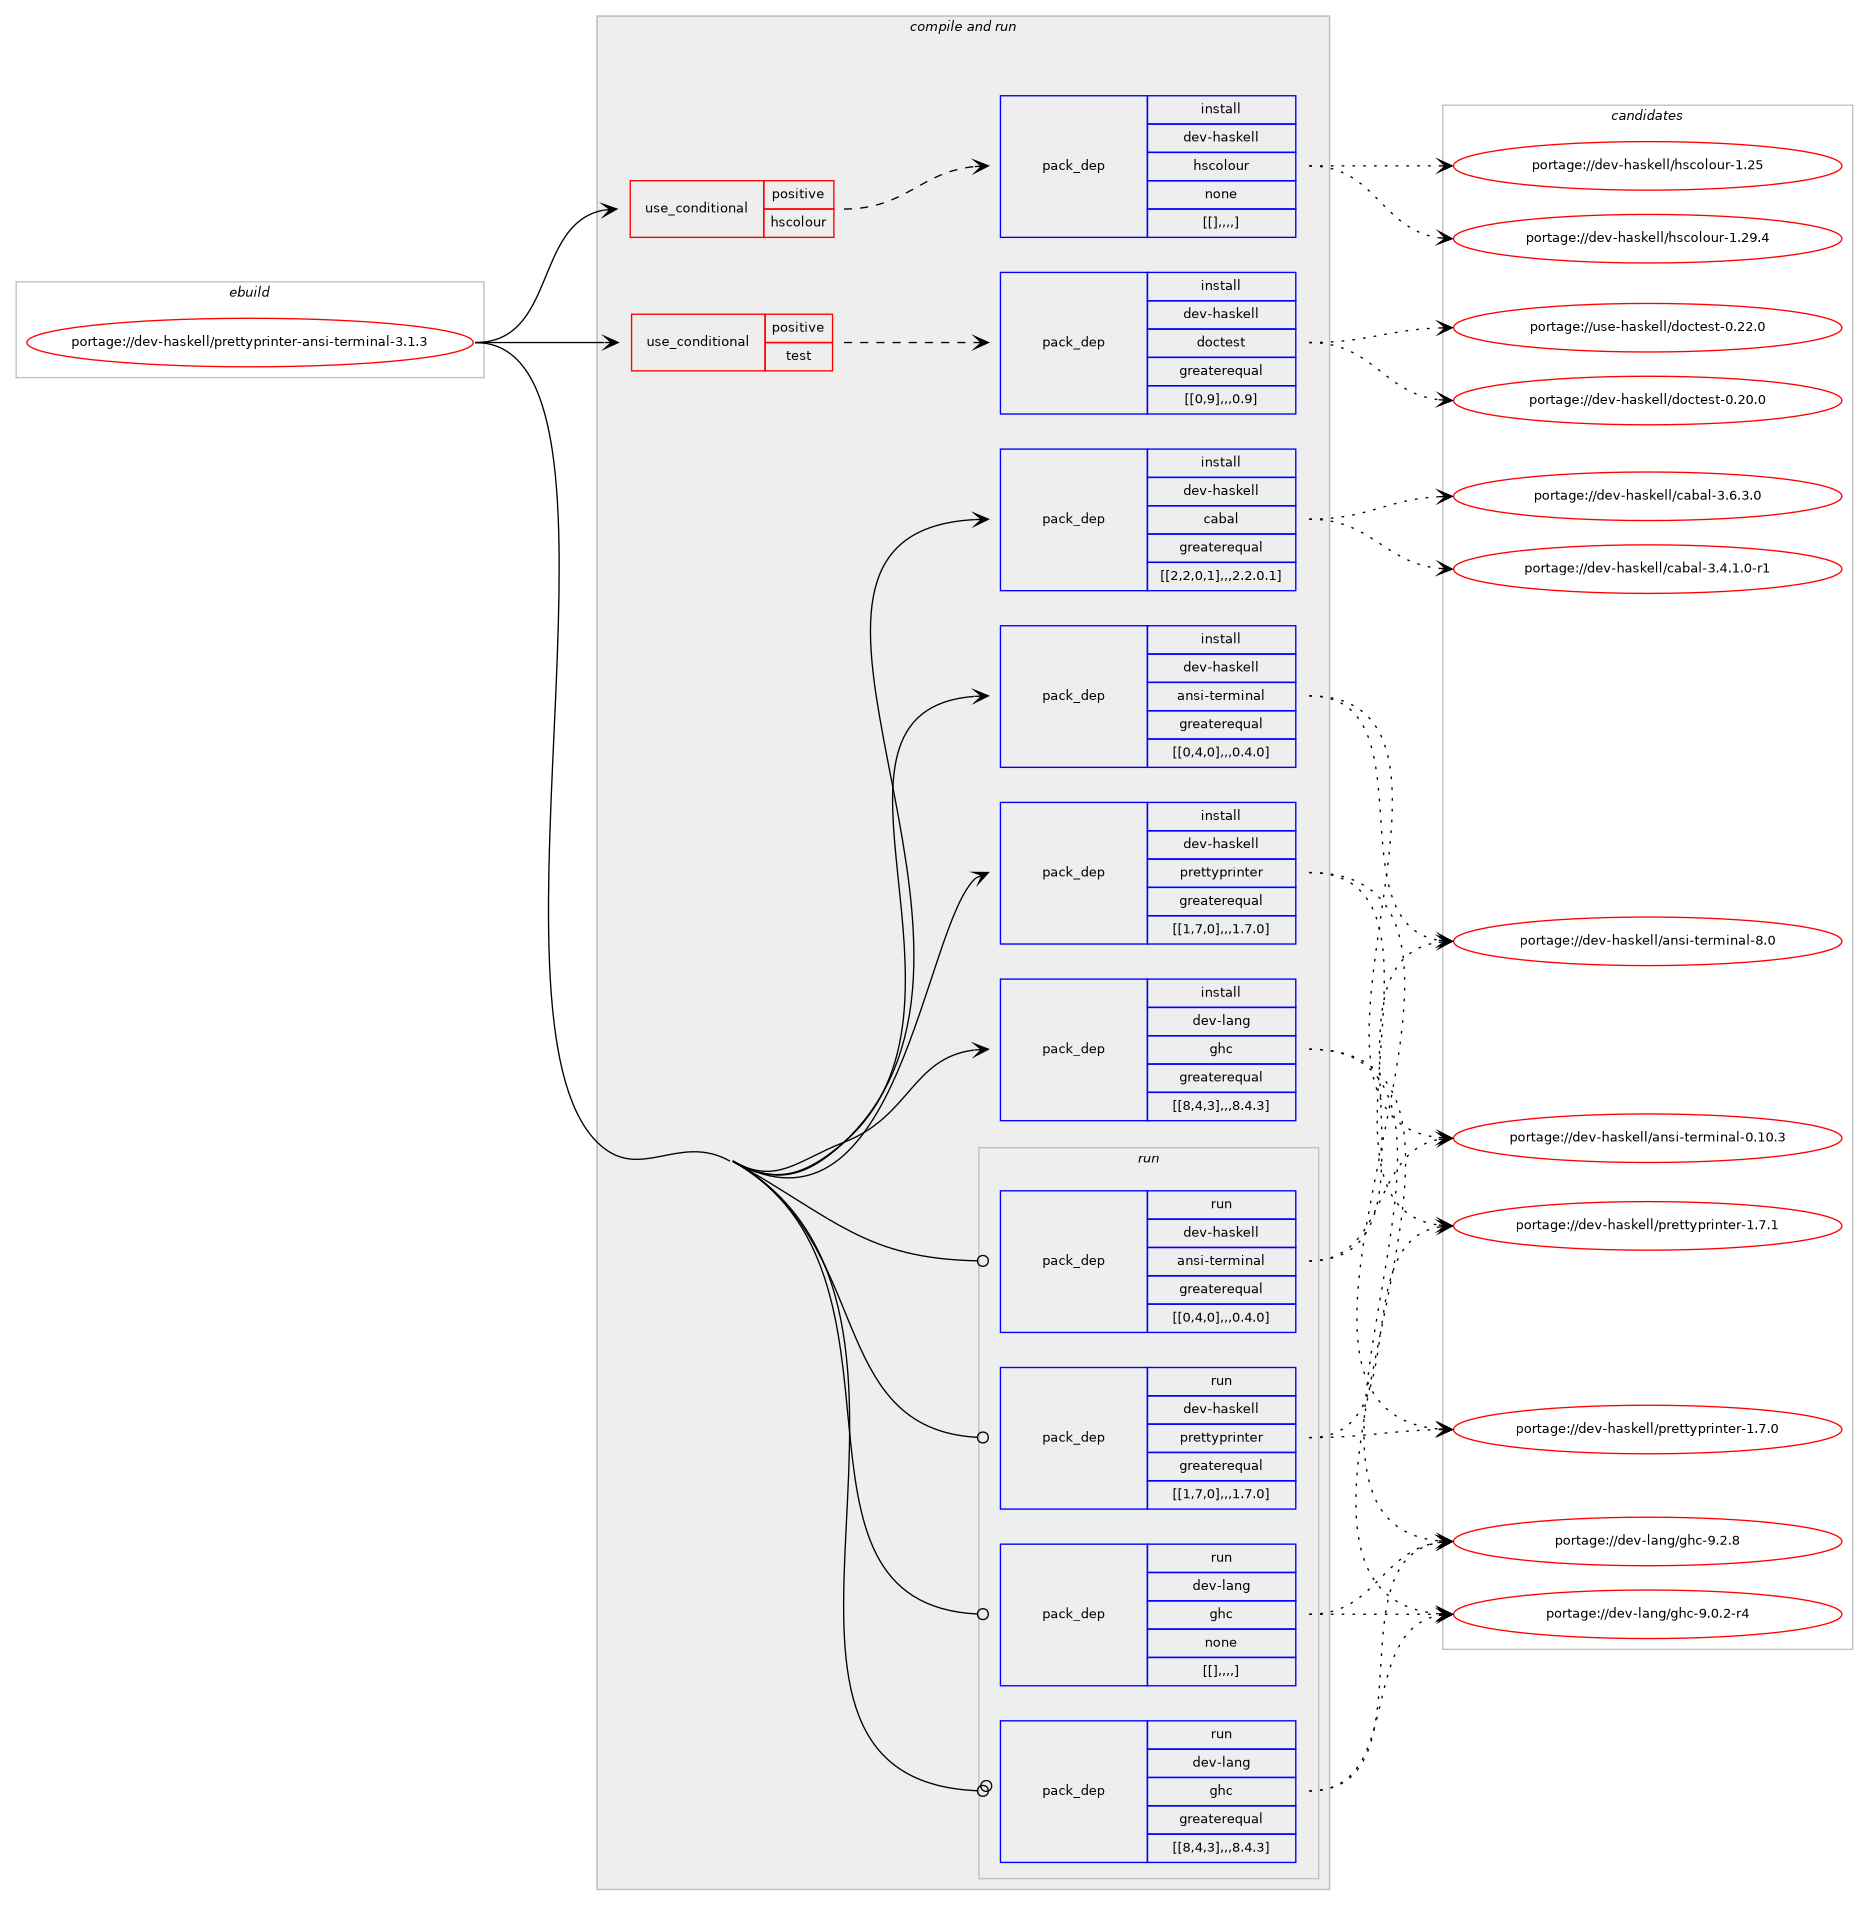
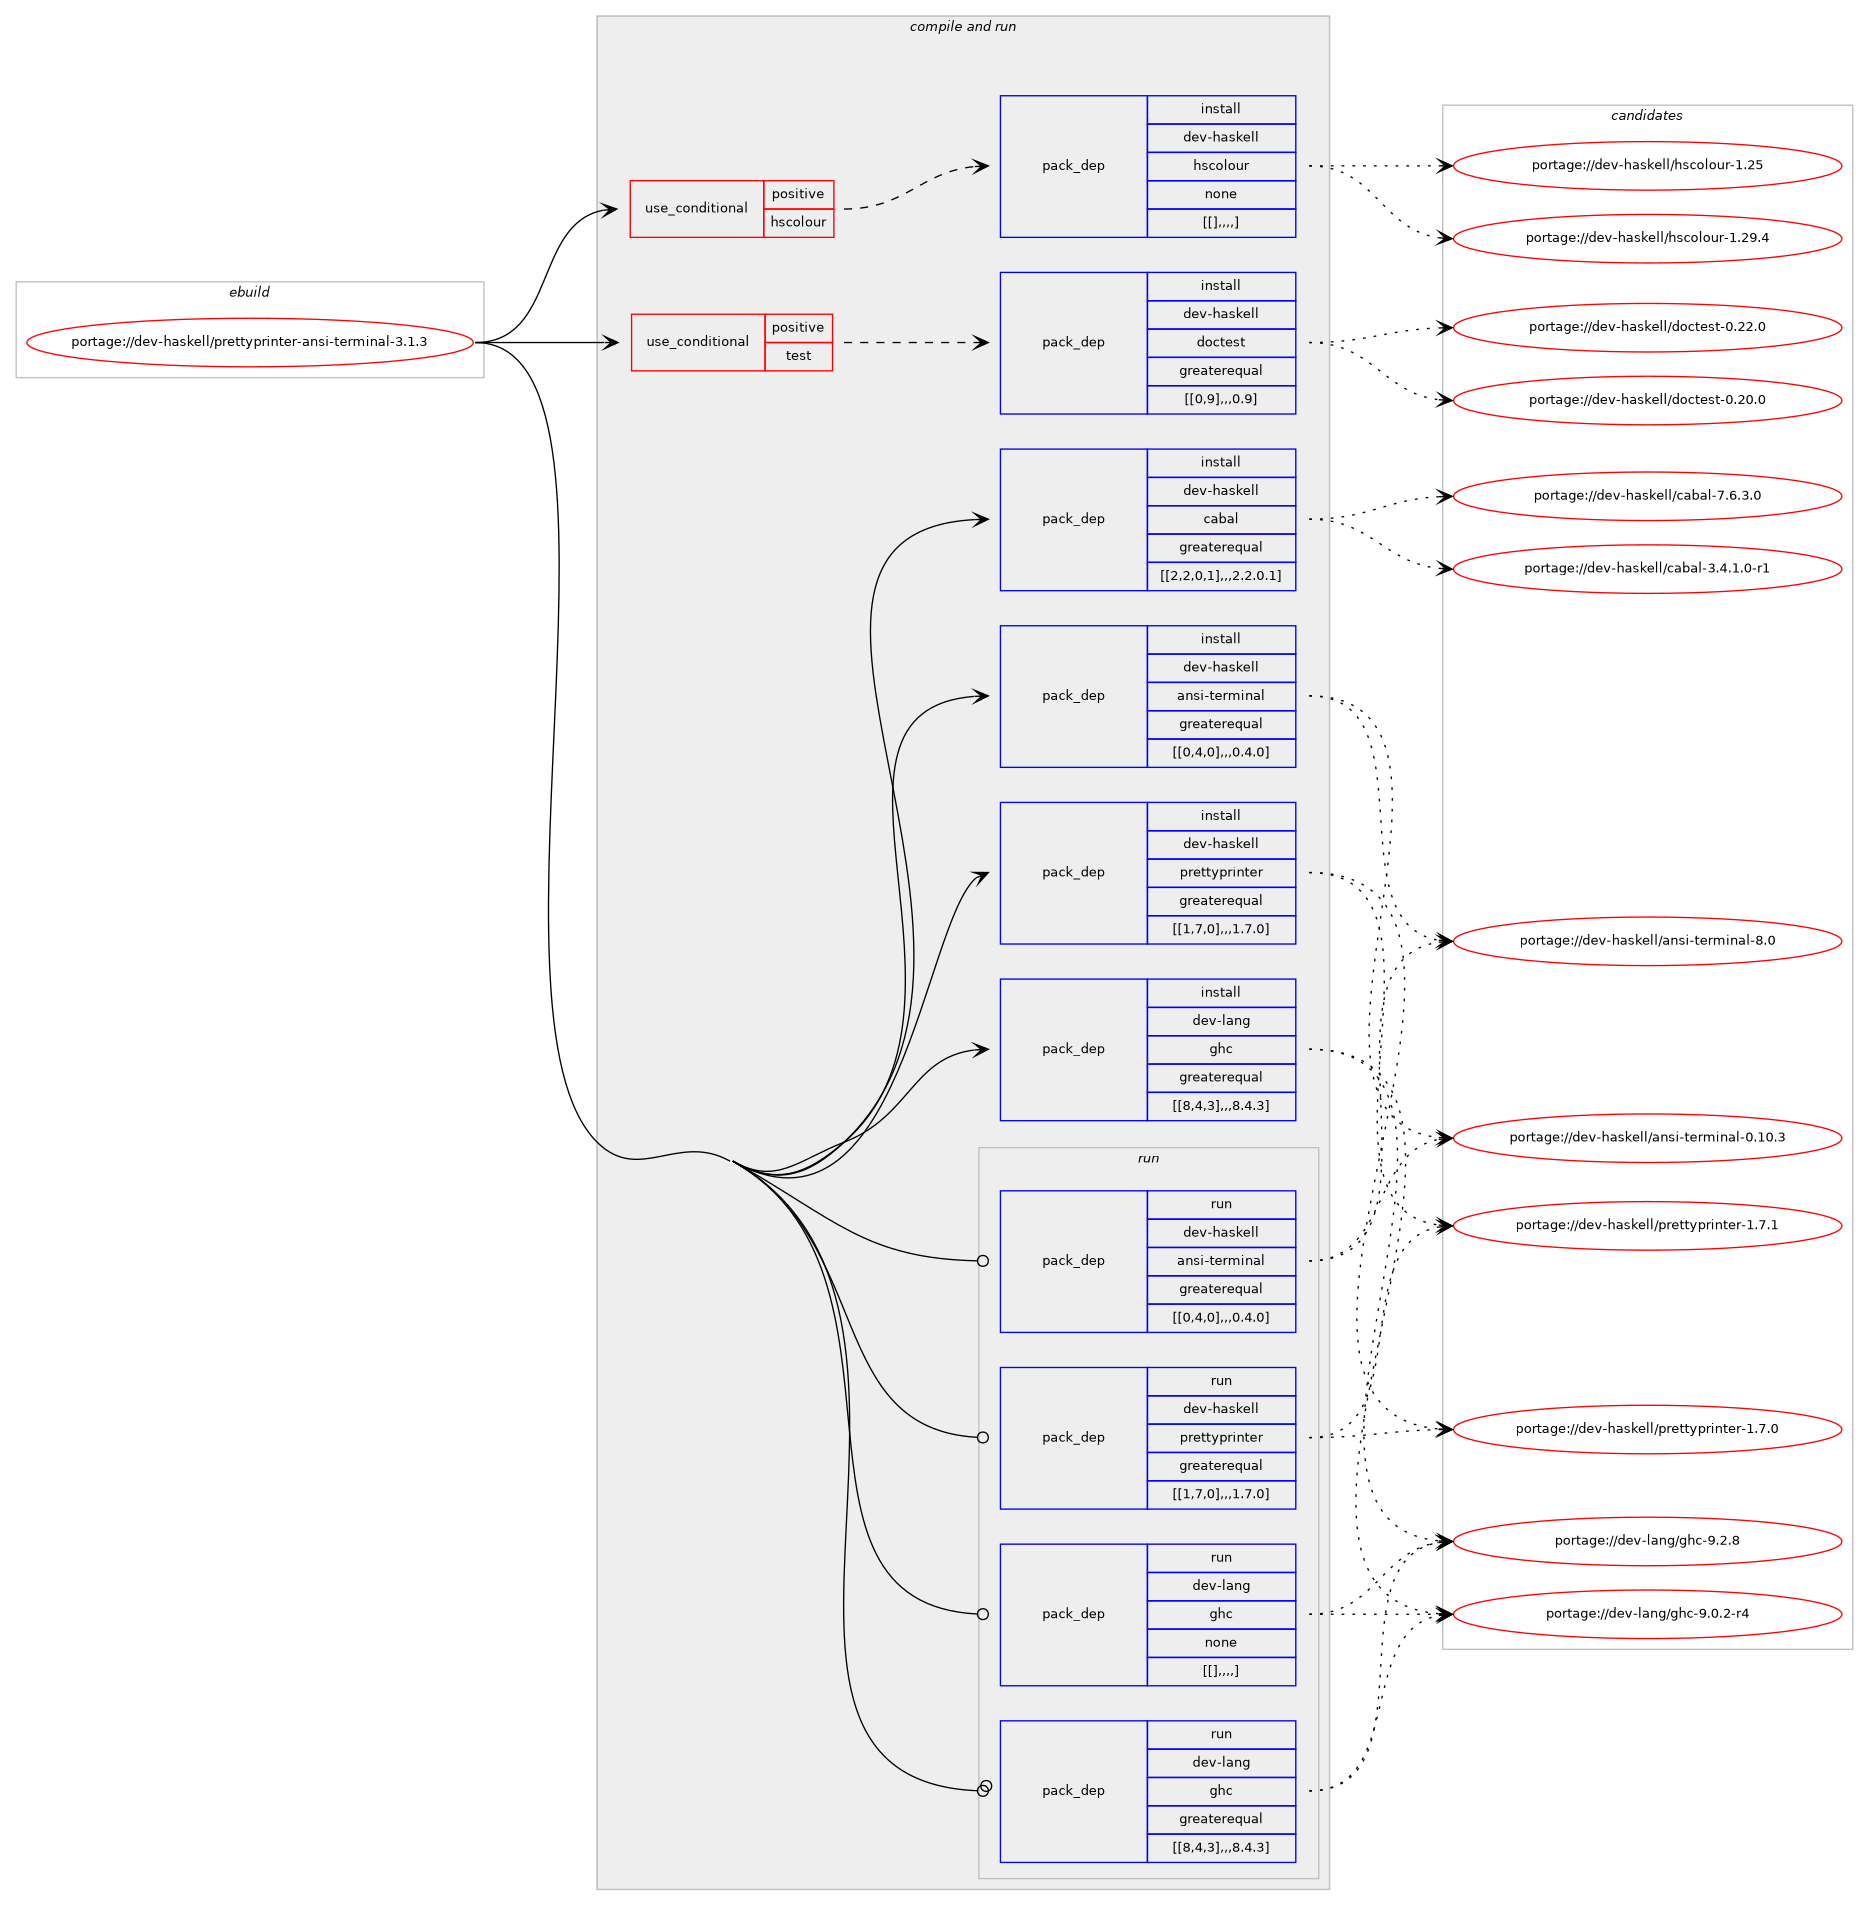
  digraph {
    compound=true
    concentrate=true
    fontname=Helvetica
    fontsize=10
    newrank=true
    rankdir=LR
    ranksep=1.5
    node [color=red fontname=Helvetica fontsize=10]
    edge [arrowhead=vee headport=w style=dotted tailport=e weight=100]
    n1 [label="portage://dev-haskell/prettyprinter-ansi-terminal-3.1.3" width=4]
    n2 [color=blue label=<<TABLE BORDER="0" CELLBORDER="1" CELLSPACING="0" CELLPADDING="4" WIDTH="220"><TR><TD ROWSPAN="6" CELLPADDING="30">pack_dep</TD></TR><TR><TD WIDTH="110">install</TD></TR><TR><TD>dev-haskell</TD></TR><TR><TD>hscolour</TD></TR><TR><TD>none</TD></TR><TR><TD>[[],,,,]</TD></TR></TABLE>> shape=none]
    n3 [label=<<TABLE BORDER="0" CELLBORDER="1" CELLSPACING="0" CELLPADDING="4"><TR><TD ROWSPAN="3" CELLPADDING="10">use_conditional</TD></TR><TR><TD>positive</TD></TR><TR><TD>hscolour</TD></TR></TABLE>> shape=none]
    n4 [color=blue label=<<TABLE BORDER="0" CELLBORDER="1" CELLSPACING="0" CELLPADDING="4" WIDTH="220"><TR><TD ROWSPAN="6" CELLPADDING="30">pack_dep</TD></TR><TR><TD WIDTH="110">install</TD></TR><TR><TD>dev-haskell</TD></TR><TR><TD>doctest</TD></TR><TR><TD>greaterequal</TD></TR><TR><TD>[[0,9],,,0.9]</TD></TR></TABLE>> shape=none]
    n5 [label=<<TABLE BORDER="0" CELLBORDER="1" CELLSPACING="0" CELLPADDING="4"><TR><TD ROWSPAN="3" CELLPADDING="10">use_conditional</TD></TR><TR><TD>positive</TD></TR><TR><TD>test</TD></TR></TABLE>> shape=none]
    n6 [color=blue label=<<TABLE BORDER="0" CELLBORDER="1" CELLSPACING="0" CELLPADDING="4" WIDTH="220"><TR><TD ROWSPAN="6" CELLPADDING="30">pack_dep</TD></TR><TR><TD WIDTH="110">install</TD></TR><TR><TD>dev-haskell</TD></TR><TR><TD>ansi-terminal</TD></TR><TR><TD>greaterequal</TD></TR><TR><TD>[[0,4,0],,,0.4.0]</TD></TR></TABLE>> shape=none]
    n7 [color=blue label=<<TABLE BORDER="0" CELLBORDER="1" CELLSPACING="0" CELLPADDING="4" WIDTH="220"><TR><TD ROWSPAN="6" CELLPADDING="30">pack_dep</TD></TR><TR><TD WIDTH="110">install</TD></TR><TR><TD>dev-haskell</TD></TR><TR><TD>cabal</TD></TR><TR><TD>greaterequal</TD></TR><TR><TD>[[2,2,0,1],,,2.2.0.1]</TD></TR></TABLE>> shape=none]
    n8 [color=blue label=<<TABLE BORDER="0" CELLBORDER="1" CELLSPACING="0" CELLPADDING="4" WIDTH="220"><TR><TD ROWSPAN="6" CELLPADDING="30">pack_dep</TD></TR><TR><TD WIDTH="110">install</TD></TR><TR><TD>dev-haskell</TD></TR><TR><TD>prettyprinter</TD></TR><TR><TD>greaterequal</TD></TR><TR><TD>[[1,7,0],,,1.7.0]</TD></TR></TABLE>> shape=none]
    n9 [color=blue label=<<TABLE BORDER="0" CELLBORDER="1" CELLSPACING="0" CELLPADDING="4" WIDTH="220"><TR><TD ROWSPAN="6" CELLPADDING="30">pack_dep</TD></TR><TR><TD WIDTH="110">install</TD></TR><TR><TD>dev-lang</TD></TR><TR><TD>ghc</TD></TR><TR><TD>greaterequal</TD></TR><TR><TD>[[8,4,3],,,8.4.3]</TD></TR></TABLE>> shape=none]
    n10 [color=blue label=<<TABLE BORDER="0" CELLBORDER="1" CELLSPACING="0" CELLPADDING="4" WIDTH="220"><TR><TD ROWSPAN="6" CELLPADDING="30">pack_dep</TD></TR><TR><TD WIDTH="110">run</TD></TR><TR><TD>dev-haskell</TD></TR><TR><TD>prettyprinter</TD></TR><TR><TD>greaterequal</TD></TR><TR><TD>[[1,7,0],,,1.7.0]</TD></TR></TABLE>> shape=none]
    n11 [color=blue label=<<TABLE BORDER="0" CELLBORDER="1" CELLSPACING="0" CELLPADDING="4" WIDTH="220"><TR><TD ROWSPAN="6" CELLPADDING="30">pack_dep</TD></TR><TR><TD WIDTH="110">run</TD></TR><TR><TD>dev-lang</TD></TR><TR><TD>ghc</TD></TR><TR><TD>greaterequal</TD></TR><TR><TD>[[8,4,3],,,8.4.3]</TD></TR></TABLE>> shape=none]
    n12 [color=blue label=<<TABLE BORDER="0" CELLBORDER="1" CELLSPACING="0" CELLPADDING="4" WIDTH="220"><TR><TD ROWSPAN="6" CELLPADDING="30">pack_dep</TD></TR><TR><TD WIDTH="110">run</TD></TR><TR><TD>dev-haskell</TD></TR><TR><TD>ansi-terminal</TD></TR><TR><TD>greaterequal</TD></TR><TR><TD>[[0,4,0],,,0.4.0]</TD></TR></TABLE>> shape=none]
    n13 [color=blue label=<<TABLE BORDER="0" CELLBORDER="1" CELLSPACING="0" CELLPADDING="4" WIDTH="220"><TR><TD ROWSPAN="6" CELLPADDING="30">pack_dep</TD></TR><TR><TD WIDTH="110">run</TD></TR><TR><TD>dev-lang</TD></TR><TR><TD>ghc</TD></TR><TR><TD>none</TD></TR><TR><TD>[[],,,,]</TD></TR></TABLE>> shape=none]
    n14 [label="portage://dev-haskell/hscolour-1.25" width=4]
    n15 [label="portage://dev-haskell/hscolour-1.29.4" width=4]
-   n16 [label="portage://use-haskell/doctest-0.22.0" width=4]
+   n16 [label="portage://dev-haskell/doctest-0.22.0" width=4]
    n17 [label="portage://dev-haskell/doctest-0.20.0" width=4]
    n18 [label="portage://dev-haskell/ansi-terminal-8.0" width=4]
    n19 [label="portage://dev-haskell/ansi-terminal-0.10.3" width=4]
-   n20 [label="portage://dev-haskell/cabal-3.6.3.0" width=4]
+   n20 [label="portage://dev-haskell/cabal-7.6.3.0" width=4]
    n21 [label="portage://dev-haskell/cabal-3.4.1.0-r1" width=4]
    n22 [label="portage://dev-haskell/prettyprinter-1.7.1" width=4]
    n23 [label="portage://dev-haskell/prettyprinter-1.7.0" width=4]
    n24 [label="portage://dev-lang/ghc-9.2.8" width=4]
    n25 [label="portage://dev-lang/ghc-9.0.2-r4" width=4]
    subgraph cluster_1 {
      color=gray
      label=<<i>ebuild</i>>
      n1
    }
    subgraph cluster_2 {
      color=gray
      label=<<i>dependencies</i>>
      subgraph cluster_3 {
        color=gray
        fillcolor="#eeeeee"
        label=<<i>compile</i>>
        style=filled
        subgraph sub_4 {
          color=gray
          fillcolor="#eeeeee"
          label=<<i>compile</i>>
          style=filled
          n3
          subgraph sub_5 {
            color=gray
            fillcolor="#eeeeee"
            label=<<i>compile</i>>
            style=filled
            n2
          }
        }
        subgraph sub_6 {
          color=gray
          fillcolor="#eeeeee"
          label=<<i>compile</i>>
          style=filled
          n5
          subgraph sub_7 {
            color=gray
            fillcolor="#eeeeee"
            label=<<i>compile</i>>
            style=filled
            n4
          }
        }
        subgraph sub_8 {
          color=gray
          fillcolor="#eeeeee"
          label=<<i>compile</i>>
          style=filled
          n6
        }
        subgraph sub_9 {
          color=gray
          fillcolor="#eeeeee"
          label=<<i>compile</i>>
          style=filled
          n7
        }
        subgraph sub_10 {
          color=gray
          fillcolor="#eeeeee"
          label=<<i>compile</i>>
          style=filled
          n8
        }
        subgraph sub_11 {
          color=gray
          fillcolor="#eeeeee"
          label=<<i>compile</i>>
          style=filled
          n9
        }
      }
      subgraph cluster_12 {
        color=gray
        fillcolor="#eeeeee"
        label=<<i>compile and run</i>>
        style=filled
      }
      subgraph cluster_13 {
        color=gray
        fillcolor="#eeeeee"
        label=<<i>run</i>>
        style=filled
        subgraph sub_14 {
          color=gray
          fillcolor="#eeeeee"
          label=<<i>run</i>>
          style=filled
          n10
        }
        subgraph sub_15 {
          color=gray
          fillcolor="#eeeeee"
          label=<<i>run</i>>
          style=filled
          n11
        }
        subgraph sub_16 {
          color=gray
          fillcolor="#eeeeee"
          label=<<i>run</i>>
          style=filled
          n12
        }
        subgraph sub_17 {
          color=gray
          fillcolor="#eeeeee"
          label=<<i>run</i>>
          style=filled
          n13
        }
      }
    }
    subgraph cluster_18 {
      color=gray
      label=<<i>candidates</i>>
      rank=same
      subgraph sub_19 {
        color=black
        label=<<i>candidates</i>>
        nodesep=1
        rank=same
        n14
        n15
      }
      subgraph sub_20 {
        color=black
        label=<<i>candidates</i>>
        nodesep=1
        rank=same
        n16
        n17
      }
      subgraph sub_21 {
        color=black
        label=<<i>candidates</i>>
        nodesep=1
        rank=same
        n18
        n19
      }
      subgraph sub_22 {
        color=black
        label=<<i>candidates</i>>
        nodesep=1
        rank=same
        n20
        n21
      }
      subgraph sub_23 {
        color=black
        label=<<i>candidates</i>>
        nodesep=1
        rank=same
        n22
        n23
      }
      subgraph sub_24 {
        color=black
        label=<<i>candidates</i>>
        nodesep=1
        rank=same
        n24
        n25
      }
      subgraph sub_25 {
        color=black
        label=<<i>candidates</i>>
        nodesep=1
        rank=same
        n18
        n19
      }
      subgraph sub_26 {
        color=black
        label=<<i>candidates</i>>
        nodesep=1
        rank=same
        n22
        n23
      }
      subgraph sub_27 {
        color=black
        label=<<i>candidates</i>>
        nodesep=1
        rank=same
        n24
        n25
      }
      subgraph sub_28 {
        color=black
        label=<<i>candidates</i>>
        nodesep=1
        rank=same
        n24
        n25
      }
    }
    n1 -> n3 [style=solid weight=20]
    n1 -> n5 [style=solid weight=20]
    n1 -> n6 [style=solid weight=20]
    n1 -> n7 [style=solid weight=20]
    n1 -> n8 [style=solid weight=20]
    n1 -> n9 [style=solid weight=20]
    n1 -> n10 [arrowhead=odot style=solid weight=20]
    n1 -> n11 [arrowhead=odot style=solid weight=20]
    n1 -> n12 [arrowhead=odot style=solid weight=20]
    n1 -> n13 [arrowhead=odot style=solid weight=20]
    n2 -> n14
    n2 -> n15
    n3 -> n2 [style=dashed weight=20]
    n4 -> n16
    n4 -> n17
    n5 -> n4 [style=dashed weight=20]
    n6 -> n18
    n6 -> n19
    n7 -> n20
    n7 -> n21
    n8 -> n22
    n8 -> n23
    n9 -> n24
    n9 -> n25
    n10 -> n22
    n10 -> n23
    n11 -> n24
    n11 -> n25
    n12 -> n18
    n12 -> n19
    n13 -> n24
    n13 -> n25
  }
